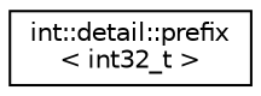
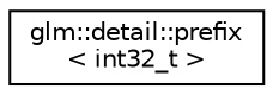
  digraph {
    rankdir=LR
-   n1 [color=black fillcolor=white fontname=Helvetica fontsize=10 height=0.2 label="int::detail::prefix\l\< int32_t \>" shape=record style=filled width=0.4]
+   n1 [color=black fillcolor=white fontname=Helvetica fontsize=10 height=0.2 label="glm::detail::prefix\l\< int32_t \>" shape=record style=filled width=0.4]
  }
